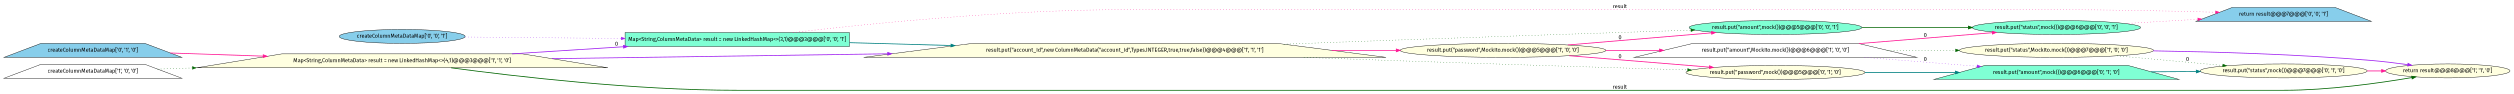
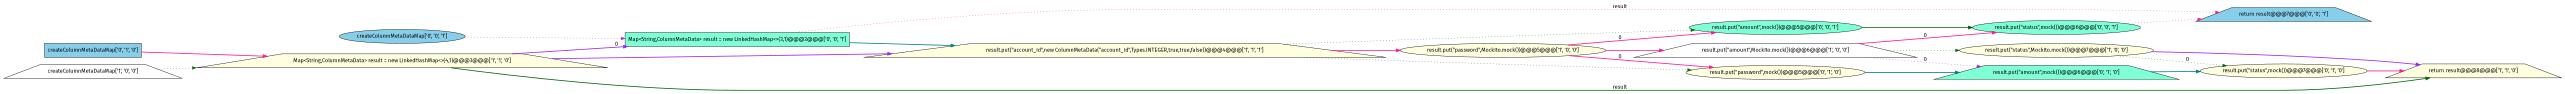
  digraph {
    fontname="Fira Sans"
    rankdir=LR
    node [fillcolor=lightyellow fontname="Fira Sans" shape=ellipse style=filled]
    edge [color=deeppink fontname="Fira Sans" style=bold]
    n1 [fillcolor=skyblue label="createColumnMetaDataMap['0', '0', '1']"]
    n2 [fillcolor=aquamarine label="Map<String,ColumnMetaData> result = new LinkedHashMap<>(3,1)@@@3@@@['0', '0', '1']" shape=box]
    n3 [label="result.put(\"account_id\",new ColumnMetaData(\"account_id\",Types.INTEGER,true,true,false))@@@4@@@['1', '1', '1']" shape=trapezium]
    n4 [fillcolor=skyblue label="return result@@@7@@@['0', '0', '1']" shape=trapezium]
    n5 [label="result.put(\"status\",Mockito.mock())@@@7@@@['1', '0', '0']"]
    n6 [label="result.put(\"status\",mock())@@@7@@@['0', '1', '0']"]
-   n7 [label="return result@@@8@@@['1', '1', '0']"]
+   n7 [label="return result@@@8@@@['1', '1', '0']" shape=trapezium]
    n8 [fillcolor=aquamarine label="result.put(\"amount\",mock())@@@5@@@['0', '0', '1']"]
    n9 [label="result.put(\"password\",mock())@@@5@@@['0', '1', '0']"]
    n10 [label="result.put(\"password\",Mockito.mock())@@@5@@@['1', '0', '0']"]
    n11 [fillcolor=aquamarine label="result.put(\"status\",mock())@@@6@@@['0', '0', '1']"]
    n12 [fillcolor=aquamarine label="result.put(\"amount\",mock())@@@6@@@['0', '1', '0']" shape=trapezium]
    n13 [fillcolor=white label="result.put(\"amount\",Mockito.mock())@@@6@@@['1', '0', '0']" shape=trapezium]
    n14 [label="Map<String,ColumnMetaData> result = new LinkedHashMap<>(4,1)@@@3@@@['1', '1', '0']" shape=trapezium]
-   n15 [fillcolor=skyblue label="createColumnMetaDataMap['0', '1', '0']" shape=trapezium]
+   n15 [fillcolor=skyblue label="createColumnMetaDataMap['0', '1', '0']" shape=box]
    n16 [fillcolor=white label="createColumnMetaDataMap['1', '0', '0']" shape=trapezium]
    n1 -> n2 [color=purple style=dotted]
    n2 -> n3 [color=teal]
    n2 -> n4 [label=result style=dotted]
    n3 -> n8 [color=darkgreen style=dotted]
    n3 -> n9 [color=darkgreen style=dotted]
    n3 -> n10
    n5 -> n6 [color=darkgreen label=0 style=dotted]
    n5 -> n7 [color=purple]
    n6 -> n7
    n8 -> n11 [color=darkgreen]
    n9 -> n12 [color=teal]
    n10 -> n8 [label=0]
    n10 -> n9 [label=0]
    n10 -> n13
    n11 -> n4 [style=dotted]
    n12 -> n6 [color=teal]
    n13 -> n5 [color=darkgreen style=dotted]
    n13 -> n11 [label=0]
    n13 -> n12 [color=purple label=0 style=dotted]
    n14 -> n2 [color=purple label=0]
    n14 -> n3 [color=purple]
    n14 -> n7 [color=darkgreen label=result]
    n15 -> n14
    n16 -> n14 [color=darkgreen style=dotted]
  }
